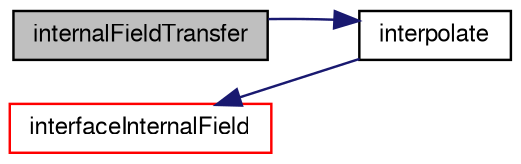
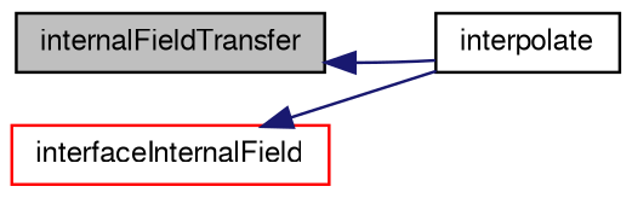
  digraph {
    rankdir=LR
    node [color=black fontname=FreeSans fontsize=10 shape=record]
    edge [color=midnightblue dir=back fontname=FreeSans fontsize=10 labelfontname=FreeSans labelfontsize=10 style=solid]
    n1 [fillcolor=grey75 fontcolor=black height=0.2 label=internalFieldTransfer style=filled width=0.4]
    n2 [height=0.2 label=interpolate width=0.4]
    n3 [color=red height=0.2 label=interfaceInternalField width=0.4]
-   n2 -> n1
+   n1 -> n2
    n3 -> n2
  }
